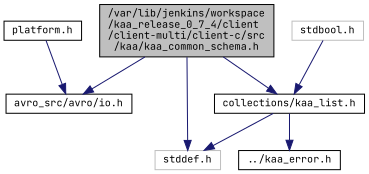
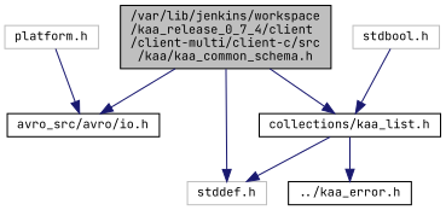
  digraph {
    fontname="JetBrains Mono"
    node [color=black fontname="JetBrains Mono" fontsize=10 shape=record]
    edge [color=midnightblue fontname="JetBrains Mono" fontsize=10 labelfontname=FreeSans labelfontsize=10 style=solid]
    n1 [fillcolor=grey75 fontcolor=black height=0.2 label="/var/lib/jenkins/workspace\l/kaa_release_0_7_4/client\l/client-multi/client-c/src\l/kaa/kaa_common_schema.h" style=filled width=0.4]
    n2 [color=grey75 height=0.2 label="stddef.h" width=0.4]
    n3 [height=0.2 label="avro_src/avro/io.h" width=0.4]
    n4 [height=0.2 label="collections/kaa_list.h" width=0.4]
    n5 [height=0.2 label="../kaa_error.h" width=0.4]
-   n6 [height=0.2 label="platform.h" width=0.4]
+   n6 [color=grey75 height=0.2 label="platform.h" width=0.4]
    n7 [color=grey75 height=0.2 label="stdbool.h" width=0.4]
    n1 -> n2
    n1 -> n3
    n1 -> n4
    n4 -> n2
    n4 -> n5
    n6 -> n3
    n7 -> n4
  }
